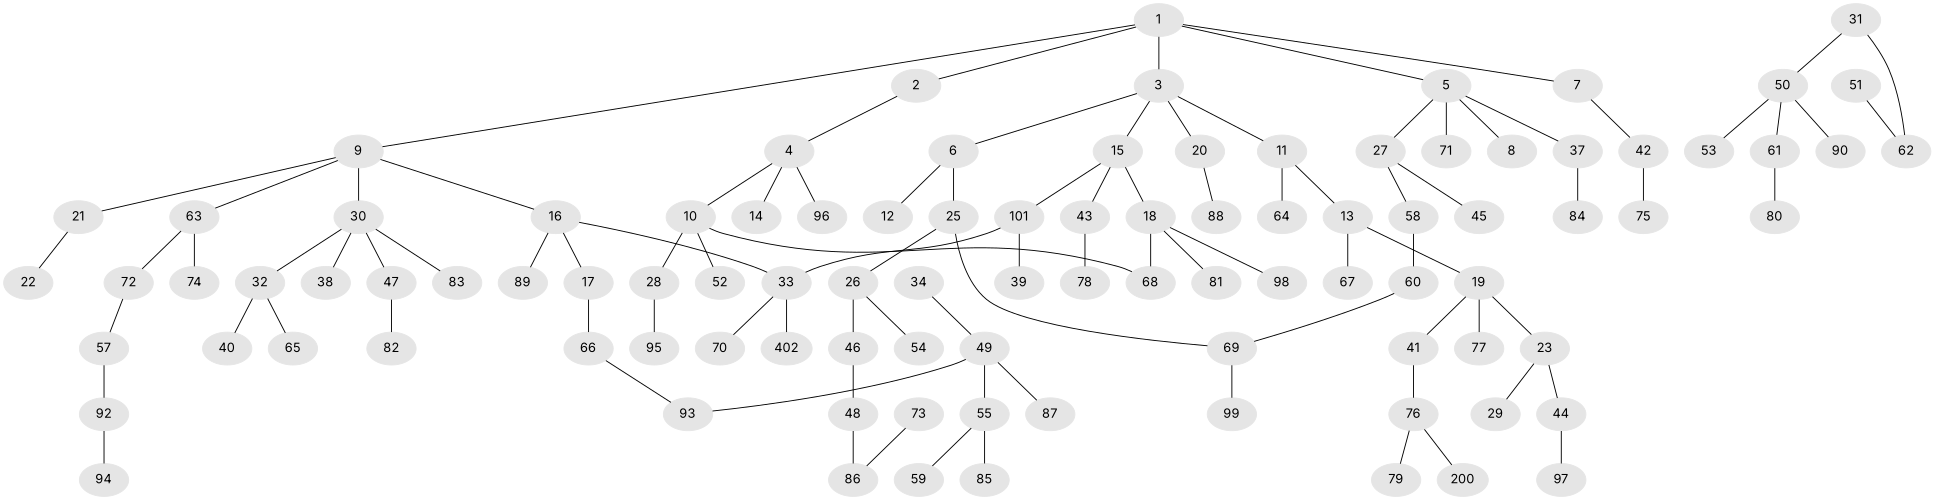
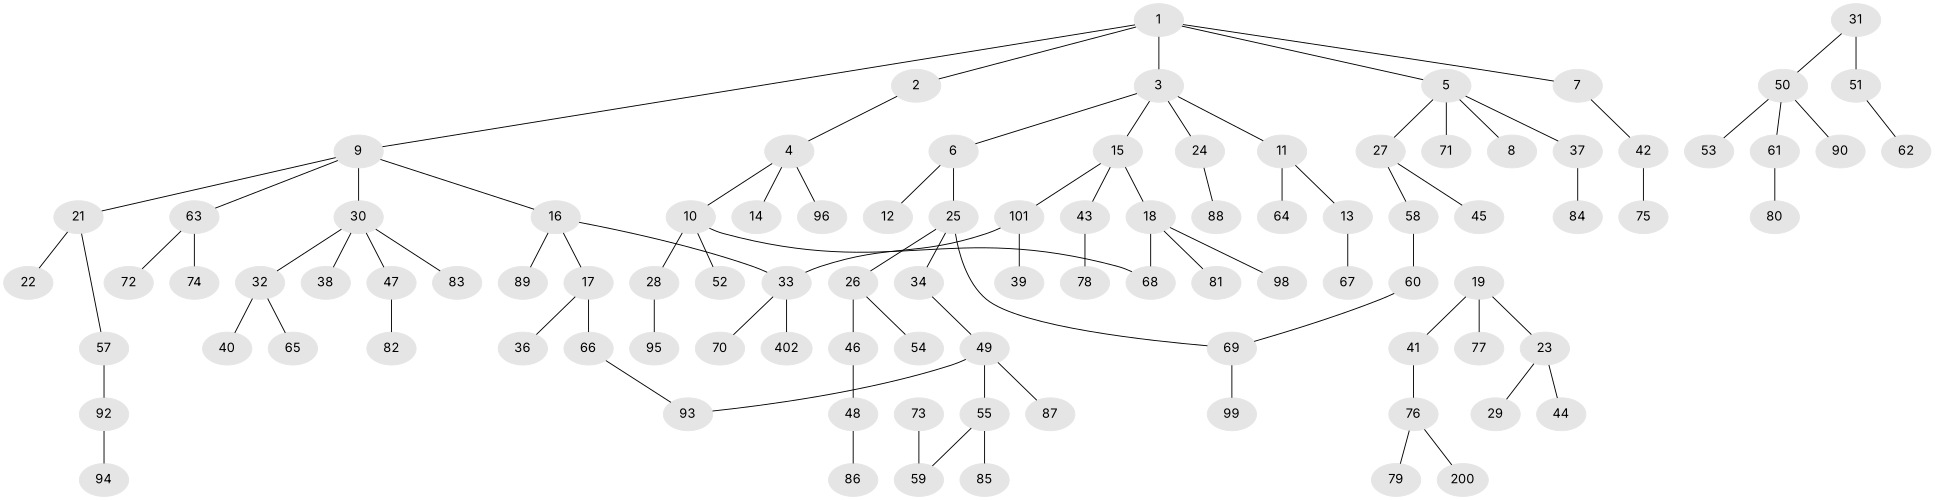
  graph {
    fontname=Inter
    node [color=gray90 fontname=Inter style=filled]
    edge [fontname=Inter]
    1
    2
    3
    5
    7
    9
    4
    6
    11
    15
-   24 [label=20]
+   24
    8
    27
    37
    71
    42
    16
    21
    63
    30
    10
    14
    96
    12
    25
    13
    64
    18
    43
    101
    88
    28
    52
    68
    95
    45
    58
    84
    26
    34
    69
    75
    33
    17
    89
    22
    57
    72
    74
    19
    67
    23
    41
    77
    70
    n56 [label=402]
    81
    98
    78
    39
+   36
    66
    31
    50
    51
    93
    29
    44
    76
    53
    61
    90
    32
    38
    47
    83
    92
    73
    86
-   97
    46
    54
    49
    99
    48
    60
    40
    65
    82
    62
    55
    87
    79
    n94 [label=200]
    59
    85
    80
    94
    1 -- 2
    1 -- 3
    1 -- 5
    1 -- 7
    1 -- 9
    2 -- 4
    3 -- 6
    3 -- 11
    3 -- 15
    3 -- 24
    5 -- 8
    5 -- 27
    5 -- 37
    5 -- 71
    7 -- 42
    9 -- 16
    9 -- 21
    9 -- 63
    9 -- 30
    4 -- 10
    4 -- 14
    4 -- 96
    6 -- 12
    6 -- 25
    11 -- 13
    11 -- 64
    15 -- 18
    15 -- 43
    15 -- 101
    24 -- 88
    27 -- 45
    27 -- 58
    37 -- 84
    42 -- 75
    16 -- 33
    16 -- 17
    16 -- 89
    21 -- 22
-   72 -- 57
+   21 -- 57
    63 -- 72
    63 -- 74
    30 -- 32
    30 -- 38
    30 -- 47
    30 -- 83
    10 -- 28
    10 -- 52
    10 -- 68
    25 -- 26
+   25 -- 34
    25 -- 69
-   13 -- 19
    13 -- 67
    18 -- 68
    18 -- 81
    18 -- 98
    43 -- 78
    101 -- 33
    101 -- 39
    28 -- 95
    58 -- 60
    26 -- 46
    26 -- 54
    34 -- 49
    69 -- 99
    33 -- 70
    33 -- n56
+   17 -- 36
    17 -- 66
    57 -- 92
    19 -- 23
    19 -- 41
    19 -- 77
    23 -- 29
    23 -- 44
    41 -- 76
    66 -- 93
    31 -- 50
-   31 -- 62
+   31 -- 51
    50 -- 53
    50 -- 61
    50 -- 90
    51 -- 62
-   44 -- 97
    76 -- 79
    76 -- n94
    61 -- 80
    32 -- 40
    32 -- 65
    47 -- 82
    92 -- 94
-   73 -- 86
+   73 -- 59
    46 -- 48
    49 -- 93
    49 -- 55
    49 -- 87
    48 -- 86
    60 -- 69
    55 -- 59
    55 -- 85
  }
